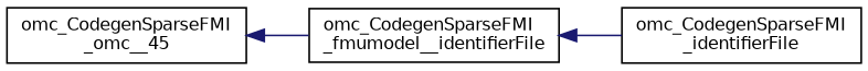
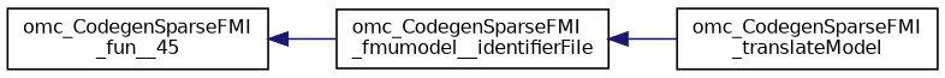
  digraph {
    rankdir=LR
    node [color=black fillcolor=white fontname=Helvetica fontsize=10 shape=record style=filled]
    edge [color=midnightblue dir=back fontname=Helvetica fontsize=10 labelfontname=Helvetica labelfontsize=10 style=solid]
-   n1 [height=0.2 label="omc_CodegenSparseFMI\l_omc__45" width=0.4]
+   n1 [height=0.2 label="omc_CodegenSparseFMI\l_fun__45" width=0.4]
    n2 [height=0.2 label="omc_CodegenSparseFMI\l_fmumodel__identifierFile" width=0.4]
-   n3 [height=0.2 label="omc_CodegenSparseFMI\l_identifierFile" width=0.4]
+   n3 [height=0.2 label="omc_CodegenSparseFMI\l_translateModel" width=0.4]
    n1 -> n2
    n2 -> n3
  }
